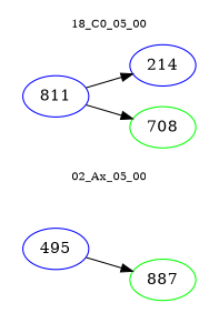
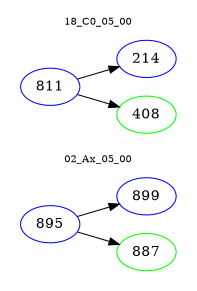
  digraph {
    rankdir=LR
    node [color=blue]
    edge [color=black]
-   n1 [label=495]
+   n1 [label=895]
    n2 [color=green label=887]
+   n3 [label=899]
    n4 [label=811]
-   n5 [color=green label=708]
+   n5 [color=green label=408]
    n6 [label=214]
    subgraph cluster_1 {
      color=white
      fontsize=10
      label="02_Ax_05_00"
      n1
      n2
+     n3
    }
    subgraph cluster_2 {
      color=white
      fontsize=10
      label="18_C0_05_00"
      n4
      n5
      n6
    }
    n1 -> n2
+   n1 -> n3
    n4 -> n5
    n4 -> n6
  }
